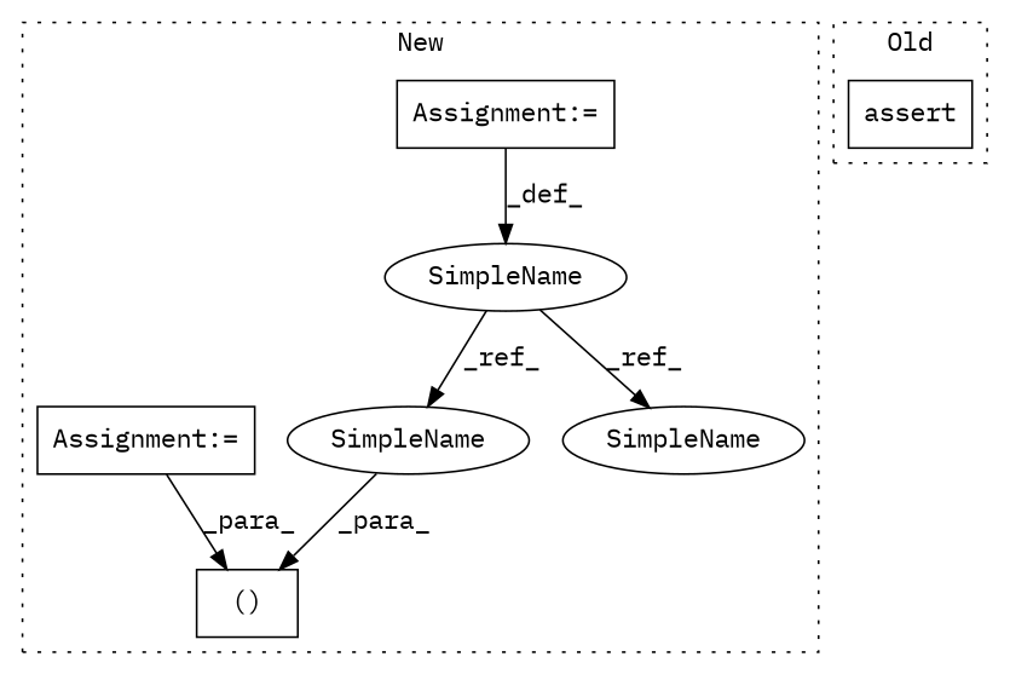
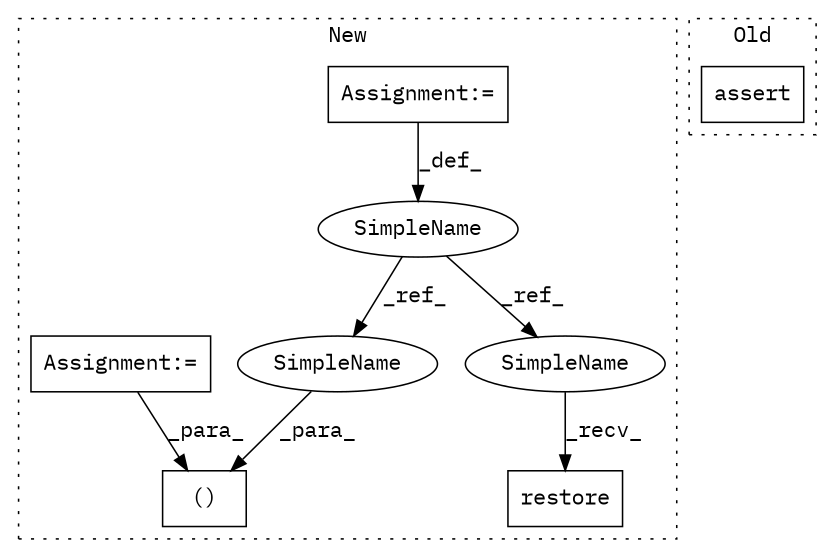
  digraph {
    fontname="IBM Plex Mono"
    node [a=42 l=8 s=6025 shape=box fontname="IBM Plex Mono"]
    edge [fontname="IBM Plex Mono"]
+   n1 [a=32 l=9 label=restore s=6307]
    n2 [a=7 label="Assignment:="]
    n3 [a=106 l=22 label="()" s=6230]
    n4 [label=SimpleName shape=ellipse]
    n5 [a=7 l=1 label="Assignment:=" s=6045]
    n6 [label=SimpleName s=6298 shape=ellipse]
    n7 [label=SimpleName s=6230 shape=ellipse]
    n8 [a=32 l="11,1" label=assert s="7442,7504"]
    subgraph cluster_1 {
      label=New
      style=dotted
+     n1
      n2
      n3
      n4
      n5
      n6
      n7
    }
    subgraph cluster_2 {
      label=Old
      style=dotted
      n8
    }
    n2 -> n4 [label=_def_]
    n4 -> n6 [label=_ref_]
    n4 -> n7 [label=_ref_]
    n5 -> n3 [label=_para_]
+   n6 -> n1 [label=_recv_]
    n7 -> n3 [label=_para_]
  }
